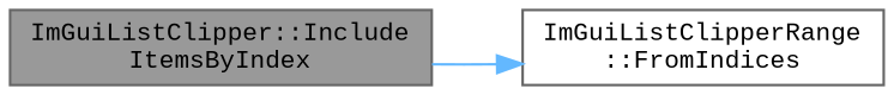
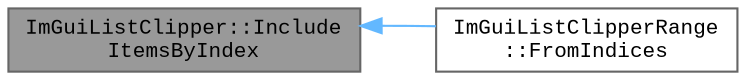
  digraph {
    rankdir=LR
    fontname="Liberation Mono"
    node [fontname="Liberation Mono" fontsize=10 shape=box style=filled]
    n1 [color=gray40 fillcolor=grey60 fontcolor=black height=0.2 label="ImGuiListClipper::Include\lItemsByIndex" width=0.4]
    n2 [color=grey40 fillcolor=white height=0.2 label="ImGuiListClipperRange\l::FromIndices" width=0.4]
-   n1 -> n2 [color=steelblue1 fontname="Liberation Mono" fontsize=10 labelfontname=Helvetica labelfontsize=10 style=solid]
+   n2 -> n1 [color=steelblue1 fontname="Liberation Mono" fontsize=10 labelfontname=Helvetica labelfontsize=10 style=solid]
  }
